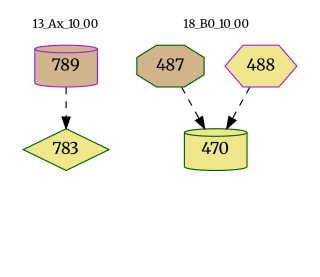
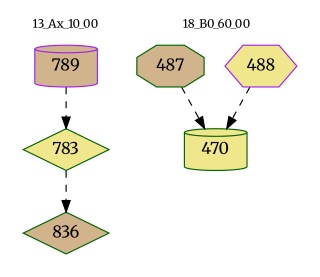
  digraph {
    fontname=Merriweather
    node [color=darkgreen fillcolor=tan fontname=Merriweather shape=cylinder style=filled]
    edge [color=black fontname=Merriweather style=dashed]
    n1 [color=purple label=789]
    n2 [fillcolor=khaki label=783 shape=diamond]
+   n3 [label=836 shape=diamond]
    n4 [color=purple fillcolor=khaki label=488 shape=hexagon]
    n5 [fillcolor=khaki label=470]
    n6 [label=487 shape=octagon]
    subgraph cluster_1 {
      color=white
      fontsize=10
      label="13_Ax_10_00"
      n1
      n2
+     n3
    }
    subgraph cluster_2 {
      color=white
      fontsize=10
-     label="18_B0_10_00"
+     label="18_B0_60_00"
      n4
      n5
      n6
    }
    n1 -> n2
+   n2 -> n3
    n4 -> n5
    n6 -> n5
  }
